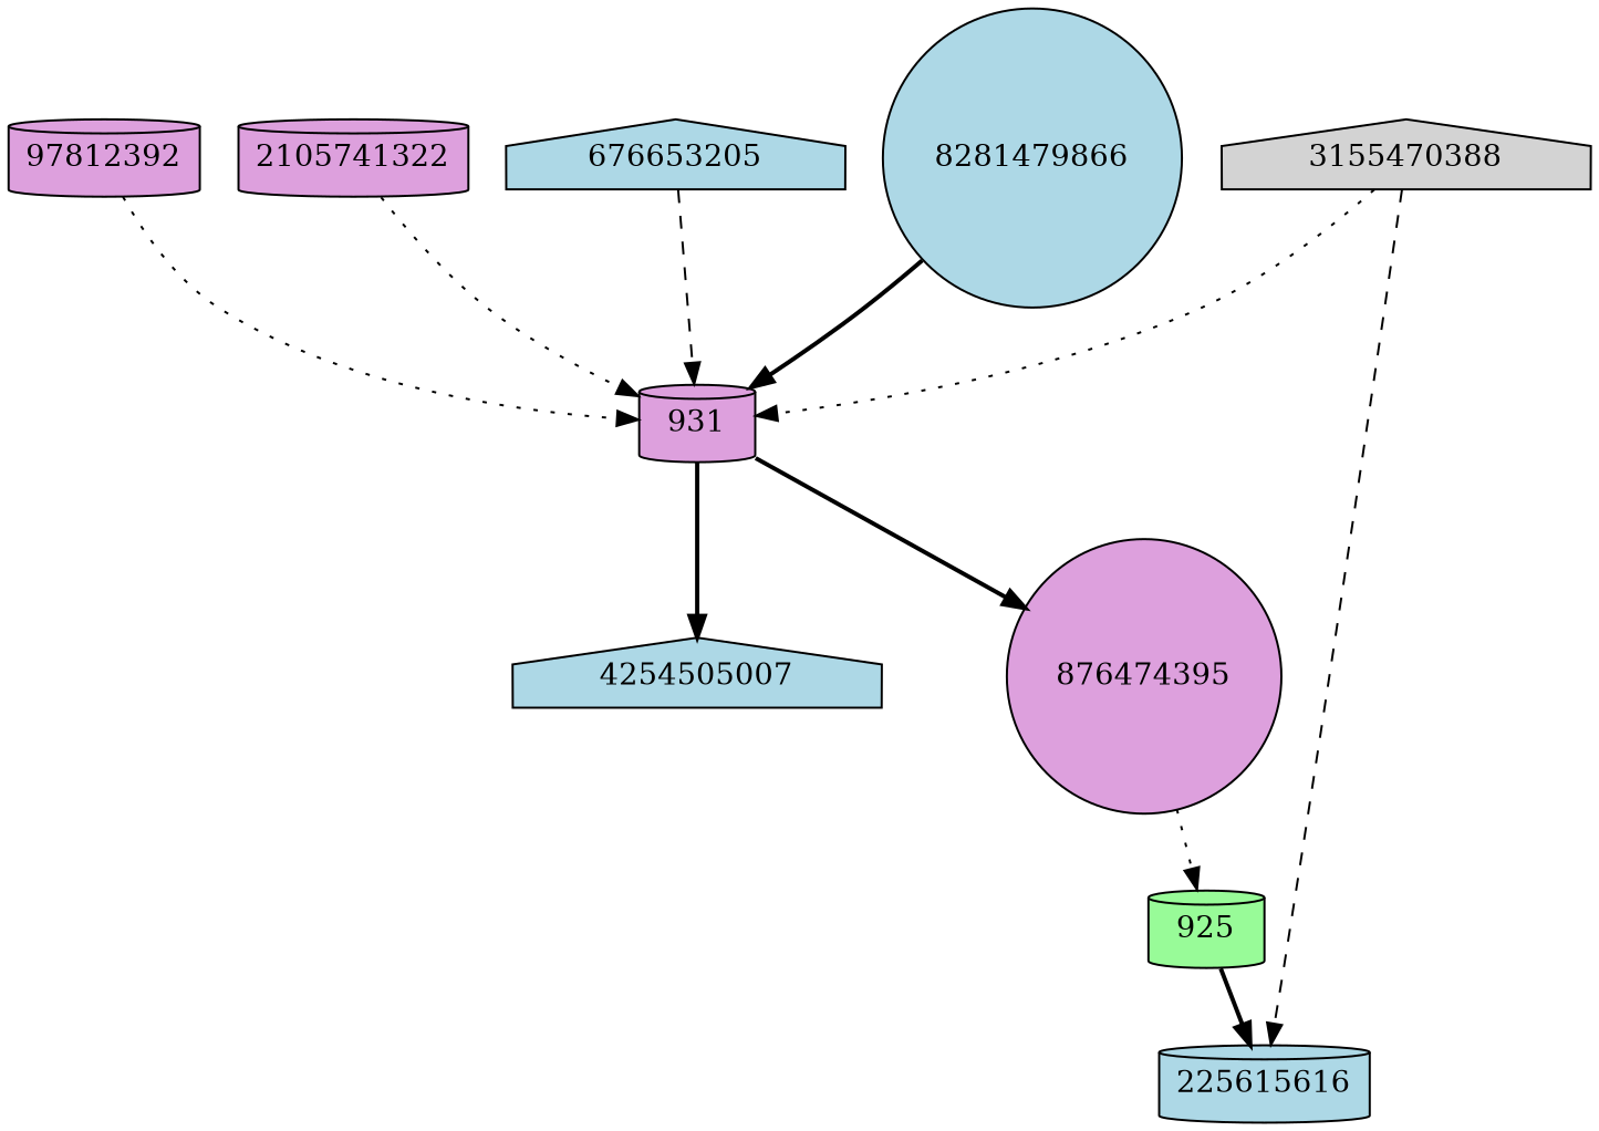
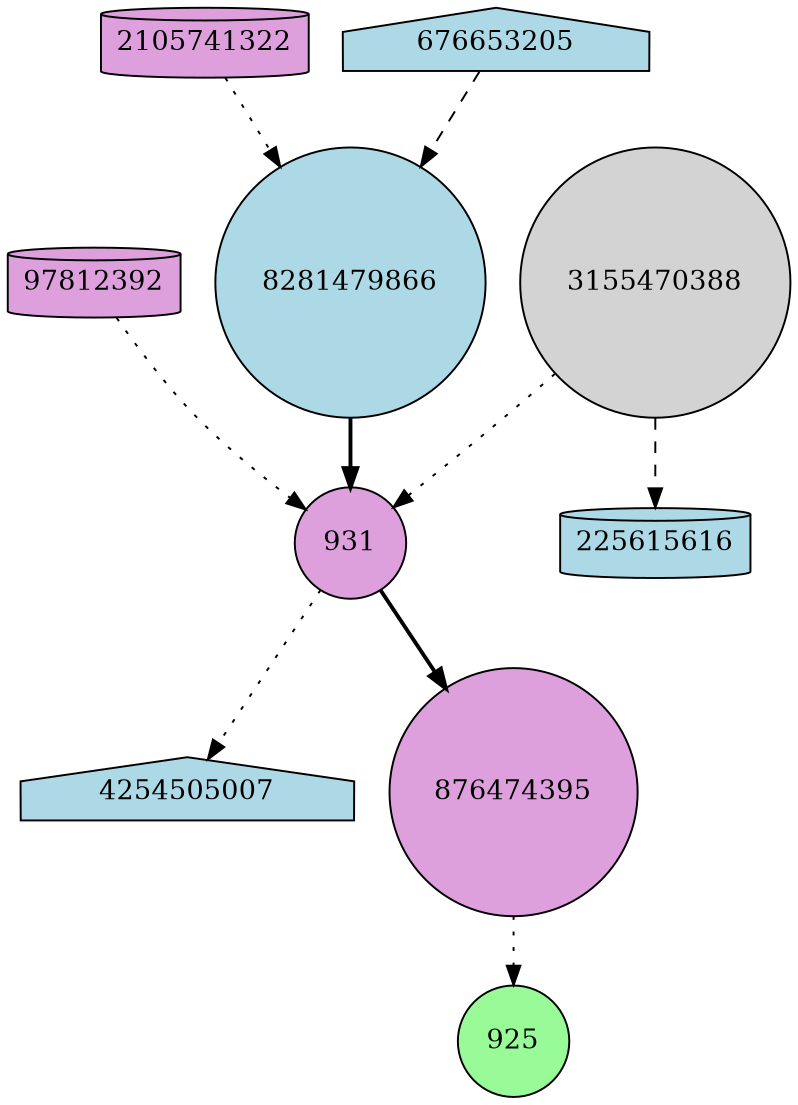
  strict digraph {
    node [fillcolor=plum shape=cylinder style=filled]
    edge [style=dotted]
-   931
+   931 [shape=circle]
    4254505007 [fillcolor=lightblue shape=house]
    876474395 [shape=circle]
-   925 [fillcolor=palegreen]
+   925 [fillcolor=palegreen shape=circle]
    225615616 [fillcolor=lightblue]
    97812392
    2105741322
-   3155470388 [fillcolor=lightgrey shape=house]
+   3155470388 [fillcolor=lightgrey shape=circle]
    676653205 [fillcolor=lightblue shape=house]
    n10 [fillcolor=lightblue label=8281479866 shape=circle]
-   931 -> 4254505007 [style=bold]
+   931 -> 4254505007
    931 -> 876474395 [style=bold]
    876474395 -> 925
-   925 -> 225615616 [style=bold]
    97812392 -> 931
-   2105741322 -> 931
+   2105741322 -> n10
    3155470388 -> 931
    3155470388 -> 225615616 [style=dashed]
-   676653205 -> 931 [style=dashed]
+   676653205 -> n10 [style=dashed]
    n10 -> 931 [style=bold]
  }
